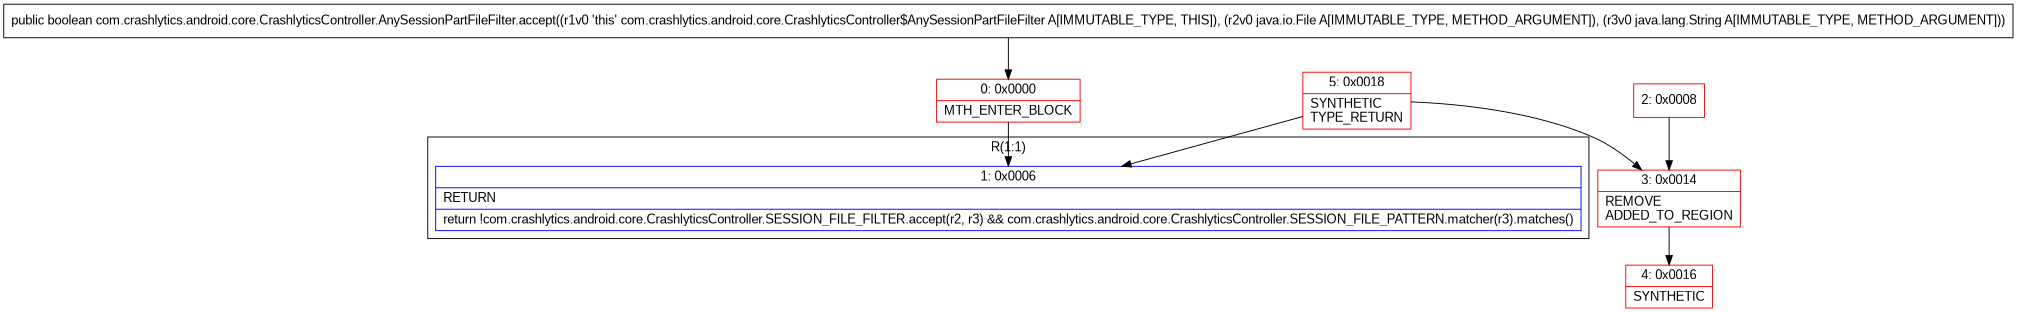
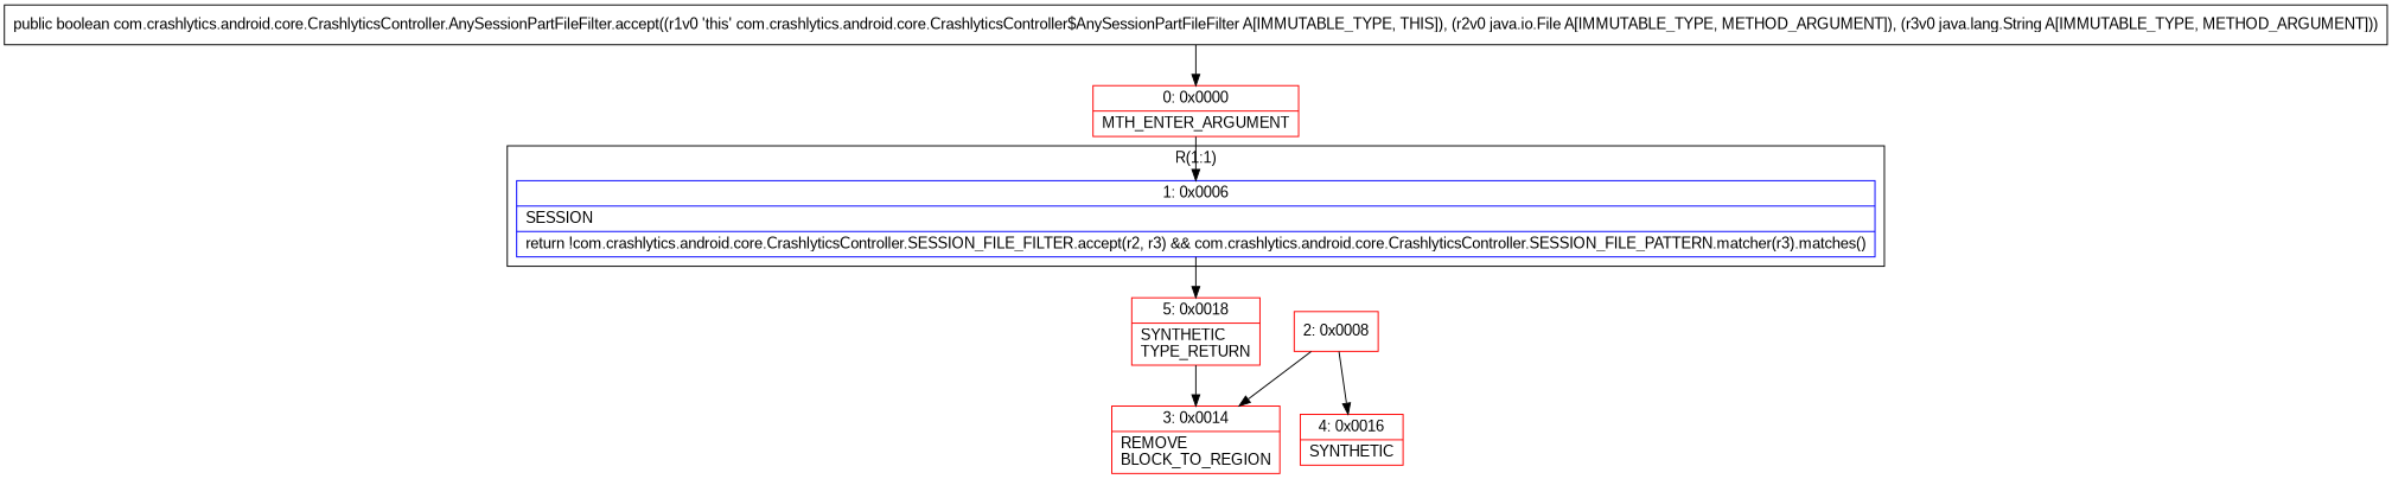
  digraph {
    fontname="Liberation Sans"
    node [color=red fontname="Liberation Sans" shape=record]
    edge [fontname="Liberation Sans"]
-   n1 [color=blue label="{1\:\ 0x0006|RETURN\l|return !com.crashlytics.android.core.CrashlyticsController.SESSION_FILE_FILTER.accept(r2, r3) && com.crashlytics.android.core.CrashlyticsController.SESSION_FILE_PATTERN.matcher(r3).matches()\l}"]
+   n1 [color=blue label="{1\:\ 0x0006|SESSION\l|return !com.crashlytics.android.core.CrashlyticsController.SESSION_FILE_FILTER.accept(r2, r3) && com.crashlytics.android.core.CrashlyticsController.SESSION_FILE_PATTERN.matcher(r3).matches()\l}"]
    n2 [label="{5\:\ 0x0018|SYNTHETIC\lTYPE_RETURN\l}"]
    n3 [label="{2\:\ 0x0008}"]
-   n4 [label="{3\:\ 0x0014|REMOVE\lADDED_TO_REGION\l}"]
-   n5 [label="{0\:\ 0x0000|MTH_ENTER_BLOCK\l}"]
+   n4 [label="{3\:\ 0x0014|REMOVE\lBLOCK_TO_REGION\l}"]
+   n5 [label="{0\:\ 0x0000|MTH_ENTER_ARGUMENT\l}"]
    n6 [label="{4\:\ 0x0016|SYNTHETIC\l}"]
    n7 [label="{public boolean com.crashlytics.android.core.CrashlyticsController.AnySessionPartFileFilter.accept((r1v0 'this' com.crashlytics.android.core.CrashlyticsController$AnySessionPartFileFilter A[IMMUTABLE_TYPE, THIS]), (r2v0 java.io.File A[IMMUTABLE_TYPE, METHOD_ARGUMENT]), (r3v0 java.lang.String A[IMMUTABLE_TYPE, METHOD_ARGUMENT])) }" color=""]
    subgraph cluster_1 {
      label="R(1:1)"
      n1
    }
-   n2 -> n1
+   n1 -> n2
    n2 -> n4
    n3 -> n4
-   n4 -> n6
+   n3 -> n6
    n5 -> n1
    n7 -> n5
  }
